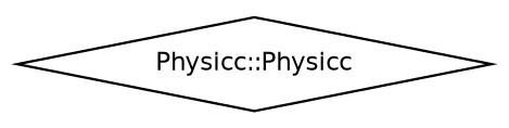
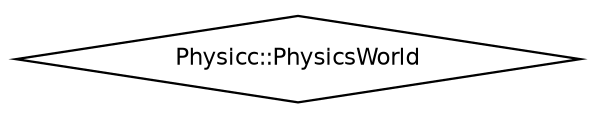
  digraph {
    rankdir=LR
-   n1 [color=black fillcolor=white fontname=Helvetica fontsize=10 height=0.2 label="Physicc::Physicc" shape=diamond style=filled width=0.4]
+   n1 [color=black fillcolor=white fontname=Helvetica fontsize=10 height=0.2 label="Physicc::PhysicsWorld" shape=diamond style=filled width=0.4]
  }
